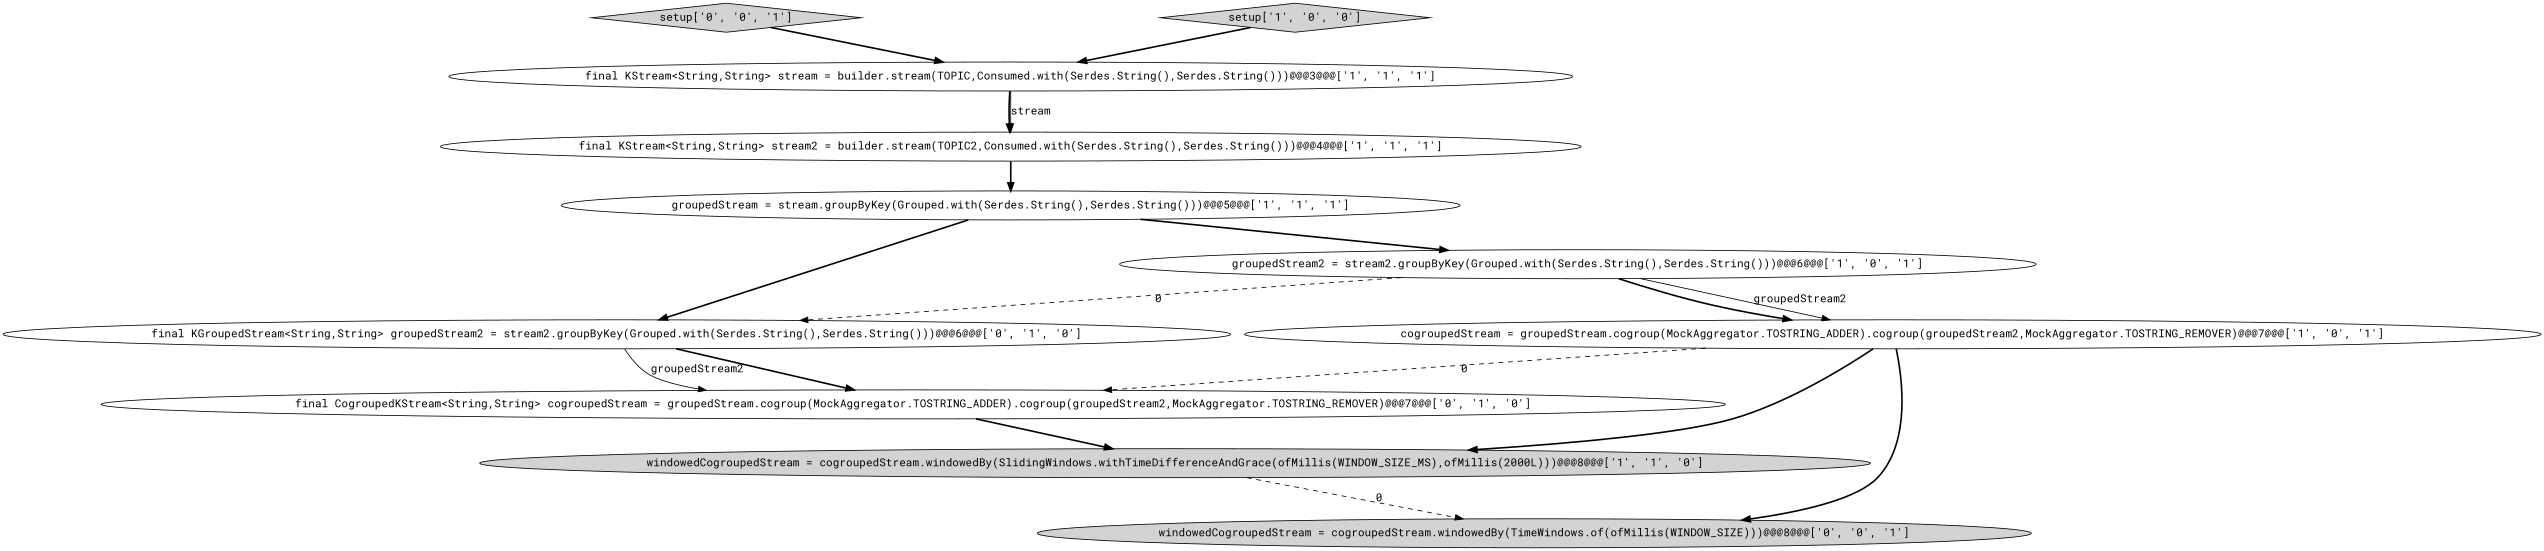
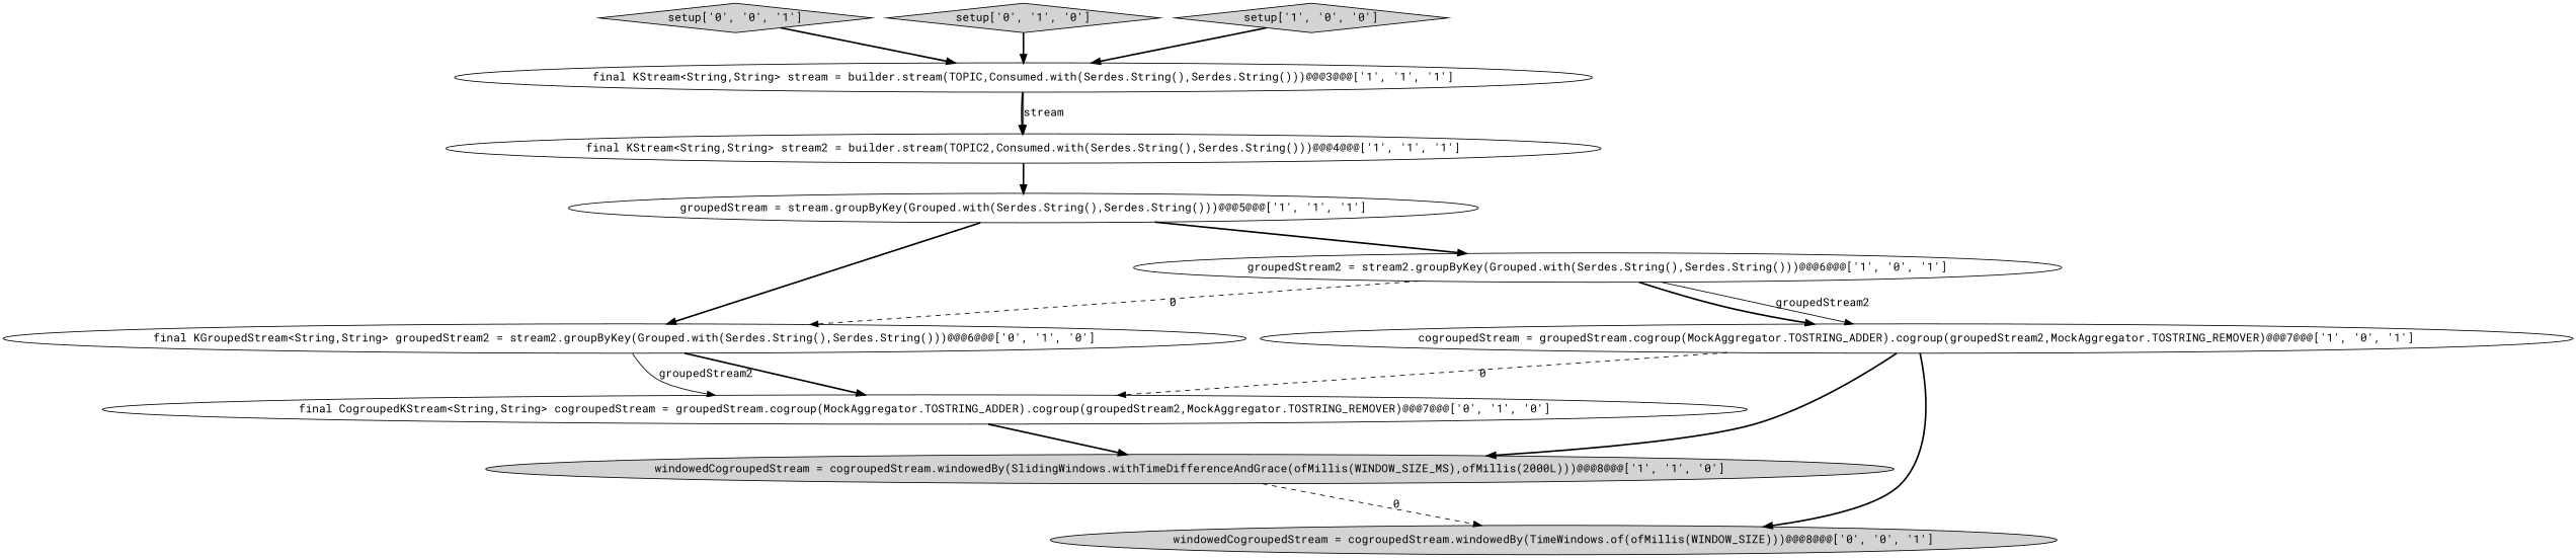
  digraph {
    fontname="Roboto Mono"
    node [fillcolor=white shape=ellipse style=filled fontname="Roboto Mono"]
    edge [style=bold fontname="Roboto Mono"]
    n1 [fillcolor=lightgray label="setup['0', '0', '1']" shape=diamond]
    n2 [label="final KStream<String,String> stream = builder.stream(TOPIC,Consumed.with(Serdes.String(),Serdes.String()))@@@3@@@['1', '1', '1']"]
+   n3 [fillcolor=lightgray label="setup['0', '1', '0']" shape=diamond]
    n4 [fillcolor=lightgray label="windowedCogroupedStream = cogroupedStream.windowedBy(TimeWindows.of(ofMillis(WINDOW_SIZE)))@@@8@@@['0', '0', '1']"]
    n5 [label="final CogroupedKStream<String,String> cogroupedStream = groupedStream.cogroup(MockAggregator.TOSTRING_ADDER).cogroup(groupedStream2,MockAggregator.TOSTRING_REMOVER)@@@7@@@['0', '1', '0']"]
    n6 [fillcolor=lightgray label="windowedCogroupedStream = cogroupedStream.windowedBy(SlidingWindows.withTimeDifferenceAndGrace(ofMillis(WINDOW_SIZE_MS),ofMillis(2000L)))@@@8@@@['1', '1', '0']"]
    n7 [label="cogroupedStream = groupedStream.cogroup(MockAggregator.TOSTRING_ADDER).cogroup(groupedStream2,MockAggregator.TOSTRING_REMOVER)@@@7@@@['1', '0', '1']"]
    n8 [label="groupedStream2 = stream2.groupByKey(Grouped.with(Serdes.String(),Serdes.String()))@@@6@@@['1', '0', '1']"]
    n9 [label="final KGroupedStream<String,String> groupedStream2 = stream2.groupByKey(Grouped.with(Serdes.String(),Serdes.String()))@@@6@@@['0', '1', '0']"]
    n10 [label="final KStream<String,String> stream2 = builder.stream(TOPIC2,Consumed.with(Serdes.String(),Serdes.String()))@@@4@@@['1', '1', '1']"]
    n11 [label="groupedStream = stream.groupByKey(Grouped.with(Serdes.String(),Serdes.String()))@@@5@@@['1', '1', '1']"]
    n12 [fillcolor=lightgray label="setup['1', '0', '0']" shape=diamond]
    n1 -> n2
    n2 -> n10
    n2 -> n10 [label=stream style=solid]
+   n3 -> n2
    n5 -> n6
    n6 -> n4 [label=0 style=dashed]
    n7 -> n4
    n7 -> n5 [label=0 style=dashed]
    n7 -> n6
    n8 -> n7 [label=groupedStream2 style=solid]
    n8 -> n7
    n8 -> n9 [label=0 style=dashed]
    n9 -> n5
    n9 -> n5 [label=groupedStream2 style=solid]
    n10 -> n11
    n11 -> n8
    n11 -> n9
    n12 -> n2
  }
